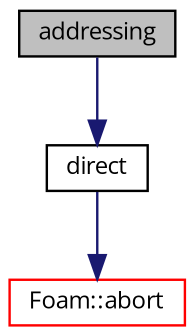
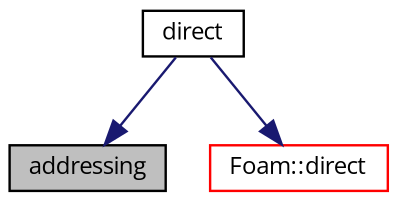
  digraph {
    fontname="Open Sans"
    rankdir=TB
    node [color=black fontname="Open Sans" fontsize=10 shape=record]
    edge [color=midnightblue fontname="Open Sans" fontsize=10 labelfontname=FreeSans labelfontsize=10 style=solid]
    n1 [fillcolor=grey75 fontcolor=black height=0.2 label=addressing style=filled width=0.4]
    n2 [height=0.2 label=direct width=0.4]
-   n3 [color=red height=0.2 label="Foam::abort" width=0.4]
-   n1 -> n2
+   n3 [color=red height=0.2 label="Foam::direct" width=0.4]
+   n2 -> n1
    n2 -> n3
  }
